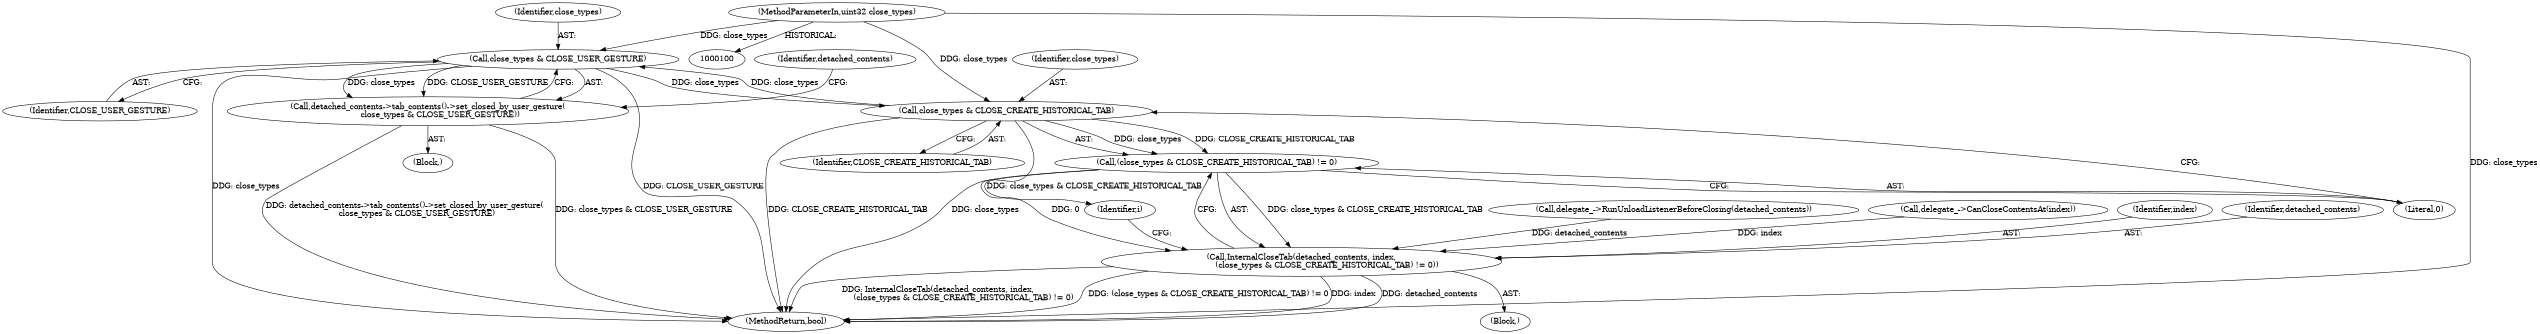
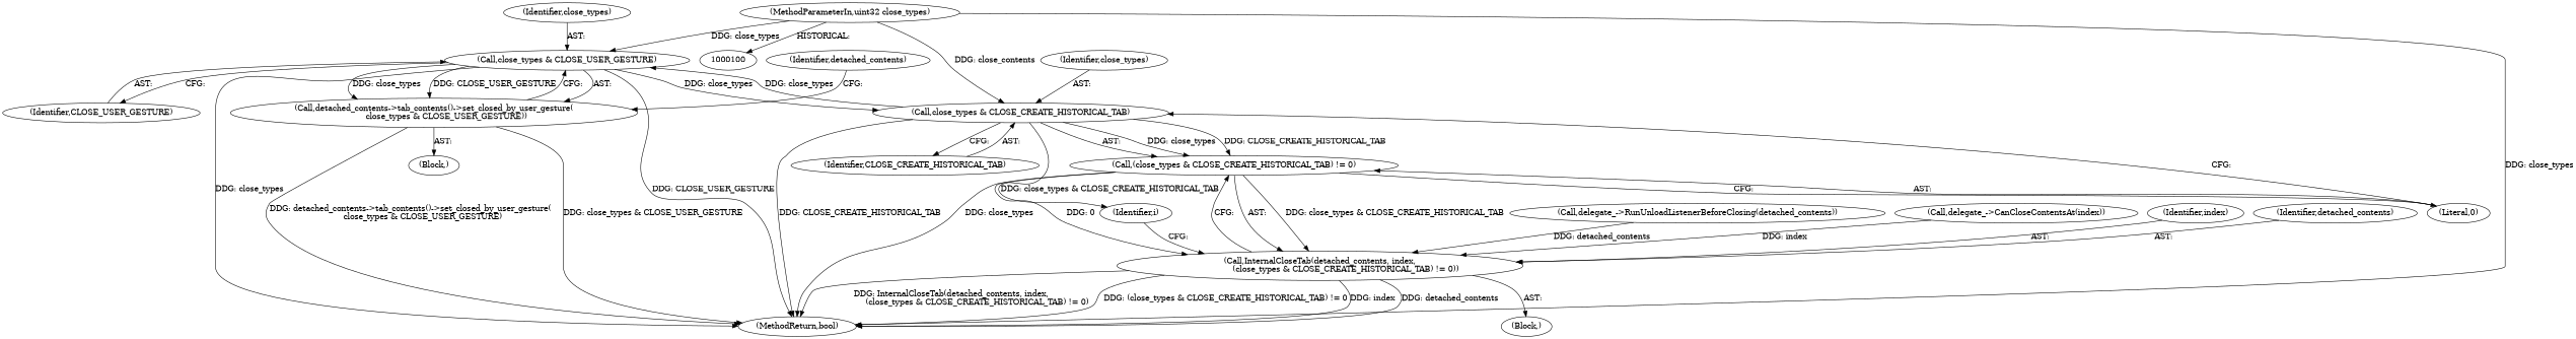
  digraph {
    n1 [label="(Call,close_types & CLOSE_USER_GESTURE)"]
    n2 [label="(Call,close_types & CLOSE_CREATE_HISTORICAL_TAB)"]
    n3 [label="(Call,detached_contents->tab_contents()->set_closed_by_user_gesture(\n          close_types & CLOSE_USER_GESTURE))"]
    n4 [label="(MethodReturn,bool)"]
    n5 [label="(Identifier,CLOSE_USER_GESTURE)"]
    n6 [label="(Call,(close_types & CLOSE_CREATE_HISTORICAL_TAB) != 0)"]
    n7 [label="(Identifier,CLOSE_CREATE_HISTORICAL_TAB)"]
    n8 [label="(Block,)"]
    n9 [label="(Call,InternalCloseTab(detached_contents, index,\n                     (close_types & CLOSE_CREATE_HISTORICAL_TAB) != 0))"]
    n10 [label="(Literal,0)"]
    n11 [label="(Identifier,i)"]
    n12 [label="(MethodParameterIn,uint32 close_types)"]
    1000100
    n14 [label="(Block,)"]
    n15 [label="(Call,delegate_->RunUnloadListenerBeforeClosing(detached_contents))"]
    n16 [label="(Identifier,close_types)"]
    n17 [label="(Call,delegate_->CanCloseContentsAt(index))"]
    n18 [label="(Identifier,index)"]
    n19 [label="(Identifier,close_types)"]
    n20 [label="(Identifier,detached_contents)"]
    n21 [label="(Identifier,detached_contents)"]
    n1 -> n2 [label="DDG: close_types"]
    n1 -> n3 [label="AST: "]
    n1 -> n3 [label="DDG: close_types"]
    n1 -> n3 [label="DDG: CLOSE_USER_GESTURE"]
    n1 -> n4 [label="DDG: close_types"]
    n1 -> n4 [label="DDG: CLOSE_USER_GESTURE"]
    n1 -> n5 [label="CFG: "]
    n2 -> n1 [label="DDG: close_types"]
    n2 -> n4 [label="DDG: CLOSE_CREATE_HISTORICAL_TAB"]
    n2 -> n4 [label="DDG: close_types"]
    n2 -> n6 [label="AST: "]
    n2 -> n6 [label="DDG: close_types"]
    n2 -> n6 [label="DDG: CLOSE_CREATE_HISTORICAL_TAB"]
    n2 -> n7 [label="CFG: "]
    n3 -> n1 [label="CFG: "]
    n3 -> n4 [label="DDG: detached_contents->tab_contents()->set_closed_by_user_gesture(\n          close_types & CLOSE_USER_GESTURE)"]
    n3 -> n4 [label="DDG: close_types & CLOSE_USER_GESTURE"]
    n3 -> n8 [label="AST: "]
    n5 -> n1 [label="AST: "]
    n6 -> n9 [label="AST: "]
    n6 -> n9 [label="DDG: close_types & CLOSE_CREATE_HISTORICAL_TAB"]
    n6 -> n9 [label="DDG: 0"]
    n6 -> n10 [label="CFG: "]
    n6 -> n11 [label="DDG: close_types & CLOSE_CREATE_HISTORICAL_TAB"]
    n7 -> n2 [label="AST: "]
    n9 -> n4 [label="DDG: (close_types & CLOSE_CREATE_HISTORICAL_TAB) != 0"]
    n9 -> n4 [label="DDG: index"]
    n9 -> n4 [label="DDG: detached_contents"]
    n9 -> n4 [label="DDG: InternalCloseTab(detached_contents, index,\n                     (close_types & CLOSE_CREATE_HISTORICAL_TAB) != 0)"]
    n9 -> n6 [label="CFG: "]
    n9 -> n14 [label="AST: "]
    n10 -> n2 [label="CFG: "]
    n10 -> n6 [label="AST: "]
    n11 -> n9 [label="CFG: "]
    n12 -> n1 [label="DDG: close_types"]
-   n12 -> n2 [label="DDG: close_types"]
+   n12 -> n2 [label="DDG: close_contents"]
    n12 -> n4 [label="DDG: close_types"]
    n12 -> 1000100 [label="HISTORICAL: "]
    n15 -> n9 [label="DDG: detached_contents"]
    n16 -> n2 [label="AST: "]
    n17 -> n9 [label="DDG: index"]
    n18 -> n9 [label="AST: "]
    n19 -> n1 [label="AST: "]
    n20 -> n9 [label="AST: "]
    n21 -> n3 [label="CFG: "]
  }
